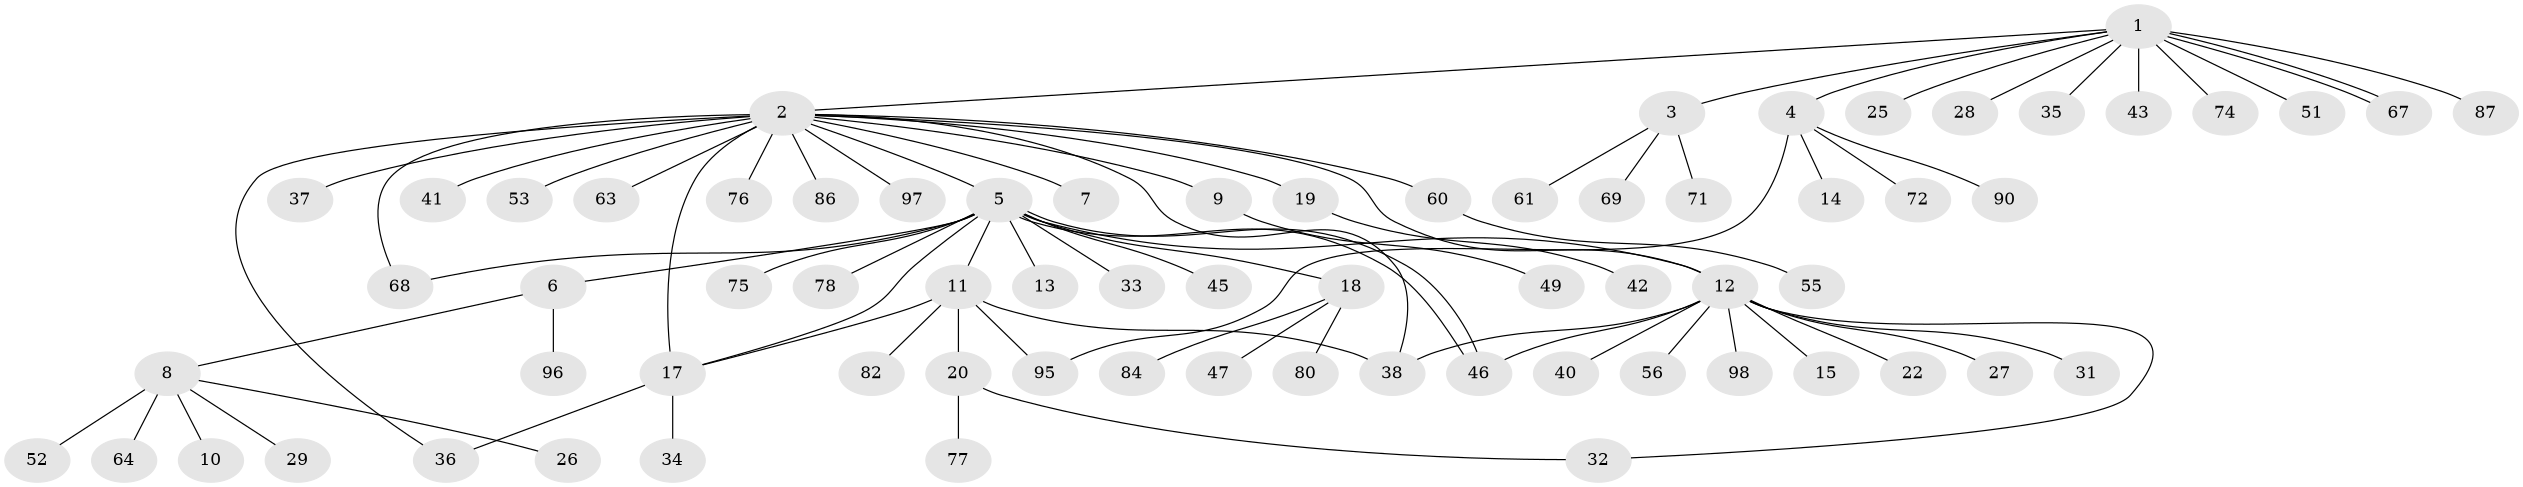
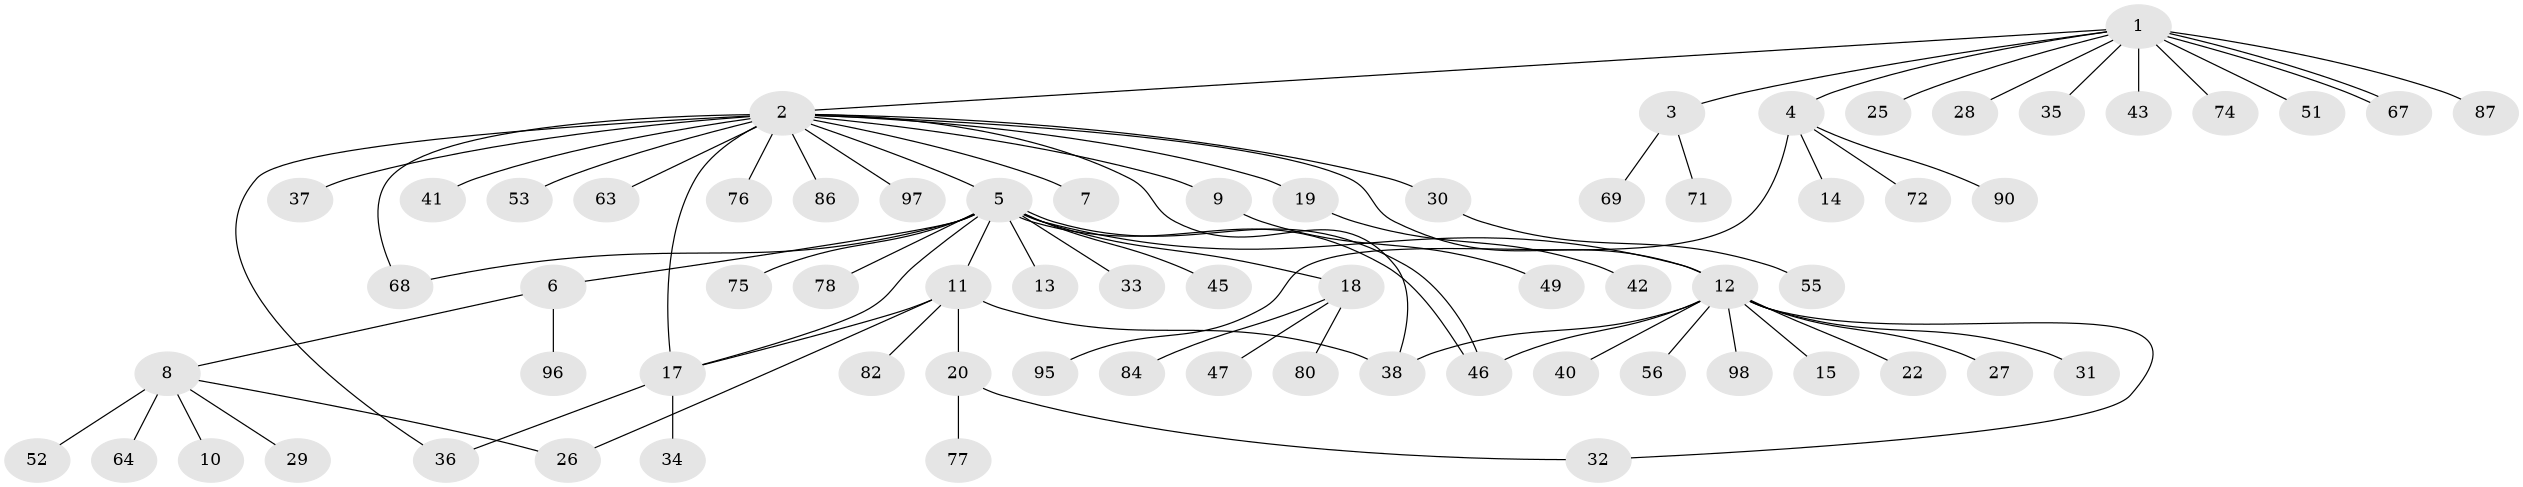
  graph {
    node [color=gray90 style=filled]
    1
    2
    3
    4
    25
    28 [super="+60"]
    35 [super="+74"]
    43
    n9 [label=74]
    51
    67 [super="+73"]
    87
    5
    7
    9 [super="+69"]
    12 [super="+16"]
    17 [super="+23+48+59+21+24"]
    19
-   30 [label=60]
+   30
    36
    37 [super="+58+65"]
    38 [super="+50+89"]
    41
    53
    63
    68 [super="+98"]
    76
    86
    97
-   61 [super="+88"]
    n31 [label=69]
    71
    14
    72
    90
    95 [super="+99"]
    6
    11
    13
    18
    33
    45 [super="+91"]
    46 [super="+70"]
    75
    78
    49 [super="+54+79+66"]
    15
    22
    27
    31
    32
    40 [super="+92"]
    56
    n54 [label=98]
    34
    42
    55
    8
    96
    20 [super="+39"]
    n61 [label=82 super="+85"]
    47
    80 [super="+81"]
    84
    10
    26
    29
    52 [super="+82"]
    64
    77
    1 -- 2
    1 -- 3
    1 -- 4
    1 -- 25
    1 -- 28
    1 -- 35
    1 -- 43
    1 -- n9
    1 -- 51
    1 -- 67 [weight=2]
    1 -- 67
    1 -- 87
    2 -- 5
    2 -- 7
    2 -- 9
    2 -- 12
    2 -- 17 [weight=3]
    2 -- 19
    2 -- 30
    2 -- 36
    2 -- 37
    2 -- 38
    2 -- 41
    2 -- 53
    2 -- 63
    2 -- 68
    2 -- 76
    2 -- 86
    2 -- 97
-   3 -- 61
    3 -- n31
    3 -- 71
    4 -- 14
    4 -- 72
    4 -- 90
    4 -- 95
    5 -- 12
    5 -- 17
    5 -- 68
    5 -- 6
    5 -- 11
    5 -- 13
    5 -- 18
    5 -- 33
    5 -- 45
    5 -- 46
    5 -- 46
    5 -- 75
    5 -- 78
    9 -- 49
    12 -- 38
    12 -- 46
    12 -- 15
    12 -- 22
    12 -- 27
    12 -- 31
    12 -- 32
    12 -- 40
    12 -- 56
    12 -- n54
    17 -- 36
    17 -- 34
    19 -- 42
    30 -- 55
    6 -- 8
    6 -- 96
    11 -- 17
    11 -- 38
-   11 -- 95
+   11 -- 26
    11 -- 20
    11 -- n61
    18 -- 47
    18 -- 80
    18 -- 84
    8 -- 10
    8 -- 26
    8 -- 29
    8 -- 52
    8 -- 64
    20 -- 32
    20 -- 77
  }
